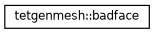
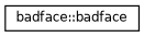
  digraph {
    rankdir=TB
-   n1 [color=black fillcolor=white fontname=Helvetica fontsize=10 height=0.2 label="tetgenmesh::badface" shape=record style=filled width=0.4]
+   n1 [color=black fillcolor=white fontname=Helvetica fontsize=10 height=0.2 label="badface::badface" shape=record style=filled width=0.4]
  }
